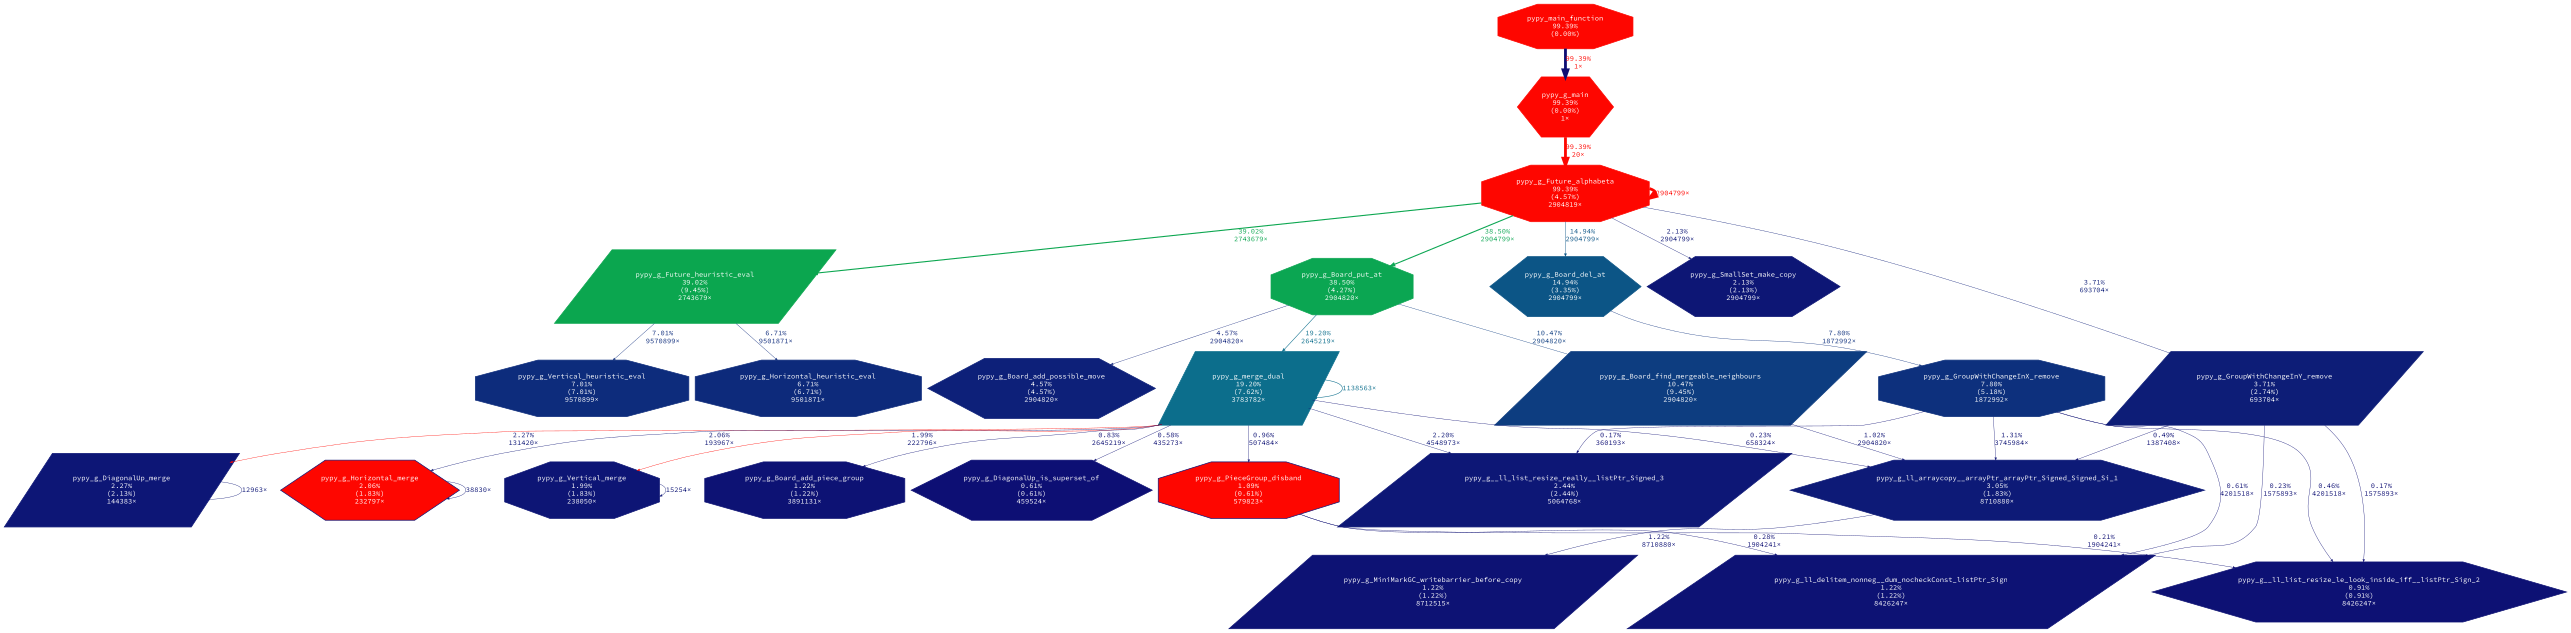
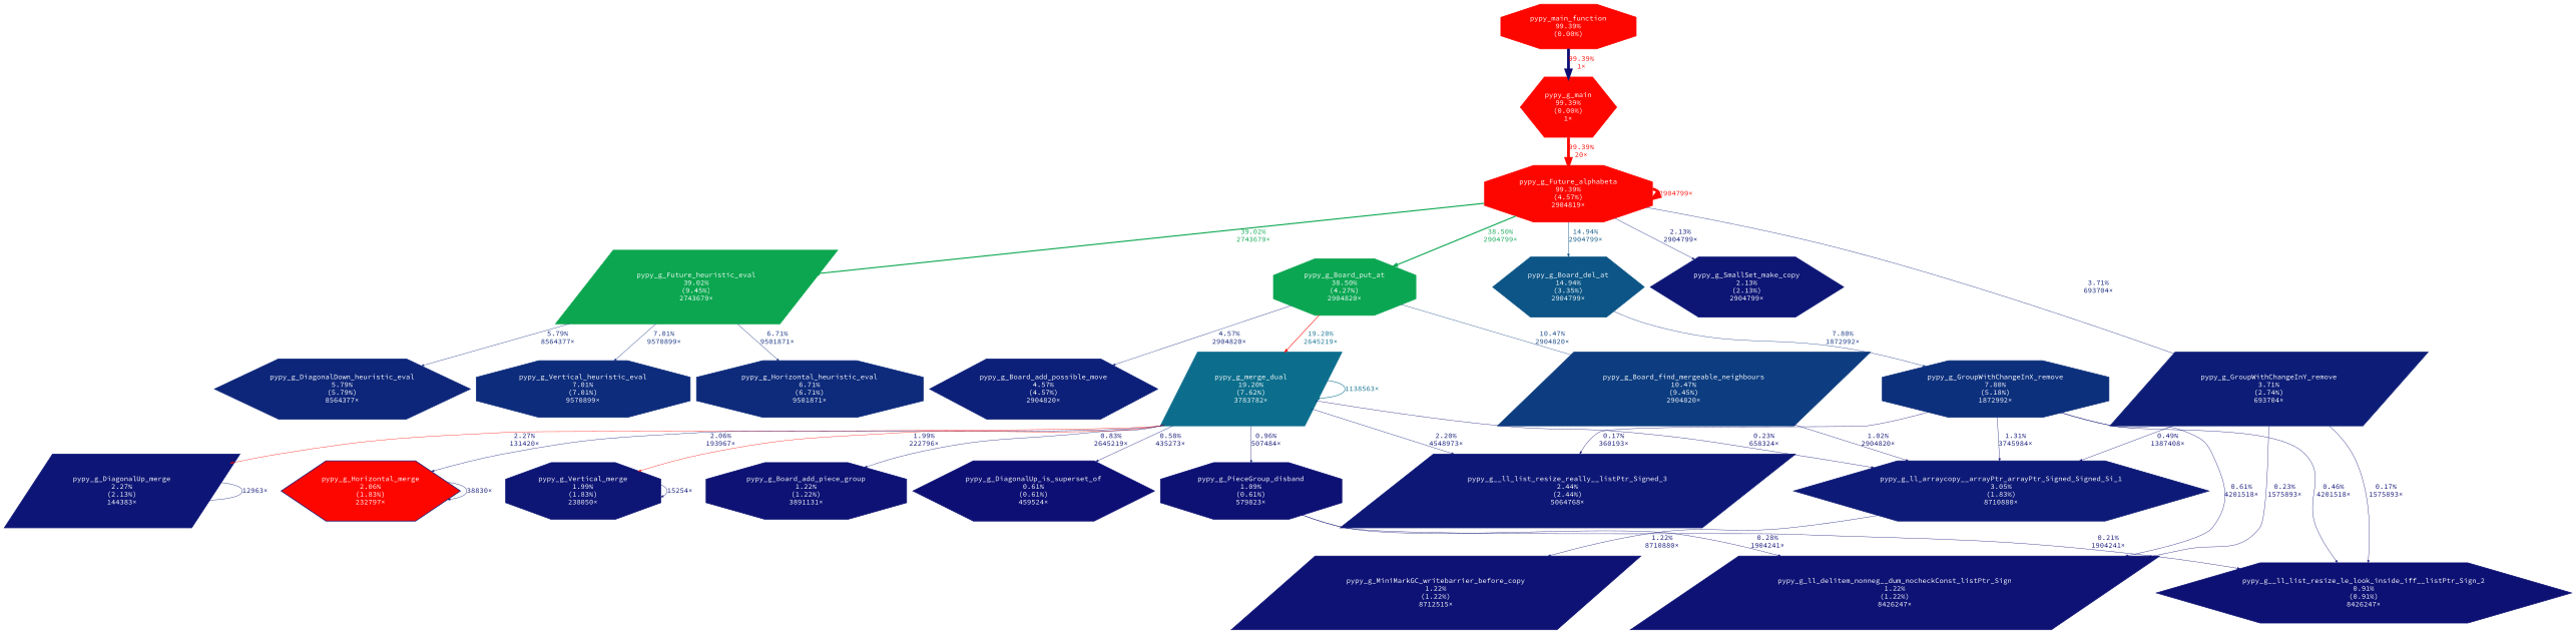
  digraph {
    fontname="Source Code Pro"
    nodesep=0.125
    ranksep=0.25
    node [color="#fe0600" fontcolor="#ffffff" fontname="Source Code Pro" fontsize=10.00 shape=octagon style=filled]
    edge [arrowsize=0.35 color="#fe0600" fontcolor="#0d0e73" fontname="Source Code Pro" fontsize=10.00 labeldistance=0.50 penwidth=0.50]
    n1 [height=0 label="pypy_main_function\n99.39%\n(0.00%)" width=0]
    n2 [height=0 label="pypy_g_main\n99.39%\n(0.00%)\n1×" shape=hexagon width=0]
    n3 [height=0 label="pypy_g_Future_alphabeta\n99.39%\n(4.57%)\n2904819×" width=0]
    n4 [color="#0ba64f" height=0 label="pypy_g_Future_heuristic_eval\n39.02%\n(9.45%)\n2743679×" shape=parallelogram width=0]
    n5 [color="#0ba652" height=0 label="pypy_g_Board_put_at\n38.50%\n(4.27%)\n2904820×" width=0]
    n6 [color="#0c5586" height=0 label="pypy_g_Board_del_at\n14.94%\n(3.35%)\n2904799×" shape=hexagon width=0]
    n7 [color="#0d1675" height=0 label="pypy_g_SmallSet_make_copy\n2.13%\n(2.13%)\n2904799×" shape=hexagon width=0]
    n8 [color="#0d1d77" height=0 label="pypy_g_GroupWithChangeInY_remove\n3.71%\n(2.74%)\n693704×" shape=parallelogram width=0]
    n9 [color="#0d2c7c" height=0 label="pypy_g_Vertical_heuristic_eval\n7.01%\n(7.01%)\n9570899×" width=0]
    n10 [color="#0d2a7b" height=0 label="pypy_g_Horizontal_heuristic_eval\n6.71%\n(6.71%)\n9501871×" width=0]
+   n11 [color="#0d267a" height=0 label="pypy_g_DiagonalDown_heuristic_eval\n5.79%\n(5.79%)\n8564377×" shape=hexagon width=0]
    n12 [color="#0c6e8c" height=0 label="pypy_g_merge_dual\n19.20%\n(7.62%)\n3783782×" shape=parallelogram width=0]
    n13 [color="#0d3d80" height=0 label="pypy_g_Board_find_mergeable_neighbours\n10.47%\n(9.45%)\n2904820×" shape=parallelogram width=0]
    n14 [color="#0d2079" height=0 label="pypy_g_Board_add_possible_move\n4.57%\n(4.57%)\n2904820×" shape=hexagon width=0]
    n15 [color="#0d307d" height=0 label="pypy_g_GroupWithChangeInX_remove\n7.80%\n(5.18%)\n1872992×" width=0]
    n16 [color="#0d1a77" height=0 label="pypy_g_ll_arraycopy__arrayPtr_arrayPtr_Signed_Signed_Si_1\n3.05%\n(1.83%)\n8710880×" shape=hexagon width=0]
    n17 [color="#0d1776" height=0 label="pypy_g__ll_list_resize_really__listPtr_Signed_3\n2.44%\n(2.44%)\n5064768×" shape=parallelogram width=0]
    n18 [color="#0d1676" height=0 label="pypy_g_DiagonalUp_merge\n2.27%\n(2.13%)\n144383×" shape=parallelogram width=0]
    n19 [color="#0d1575" fillcolor="#fe0600" height=0 label="pypy_g_Horizontal_merge\n2.06%\n(1.83%)\n232797×" shape=hexagon width=0]
    n20 [color="#0d1575" height=0 label="pypy_g_Vertical_merge\n1.99%\n(1.83%)\n238050×" width=0]
    n21 [color="#0d1274" height=0 label="pypy_g_Board_add_piece_group\n1.22%\n(1.22%)\n3891131×" width=0]
-   n22 [color="#0d1174" height=0 label="pypy_g_PieceGroup_disband\n1.09%\n(0.61%)\n579823×" width=0 fillcolor="#fe0600"]
+   n22 [color="#0d1174" height=0 label="pypy_g_PieceGroup_disband\n1.09%\n(0.61%)\n579823×" width=0]
    n23 [color="#0d0f74" height=0 label="pypy_g_DiagonalUp_is_superset_of\n0.61%\n(0.61%)\n459524×" shape=hexagon width=0]
    n24 [color="#0d1274" height=0 label="pypy_g_ll_delitem_nonneg__dum_nocheckConst_listPtr_Sign\n1.22%\n(1.22%)\n8426247×" shape=parallelogram width=0]
    n25 [color="#0d1174" height=0 label="pypy_g__ll_list_resize_le_look_inside_iff__listPtr_Sign_2\n0.91%\n(0.91%)\n8426247×" shape=hexagon width=0]
    n26 [color="#0d1274" height=0 label="pypy_g_MiniMarkGC_writebarrier_before_copy\n1.22%\n(1.22%)\n8712515×" shape=parallelogram width=0]
    n1 -> n2 [arrowsize=1.00 color="#0d0d73" fontcolor="#fe0600" label="99.39%\n1×" labeldistance=3.98 penwidth=3.98]
    n2 -> n3 [arrowsize=1.00 fontcolor="#fe0600" label="99.39%\n20×" labeldistance=3.98 penwidth=3.98]
    n3 -> n3 [arrowsize=1.00 fontcolor="#fe0600" label="2904799×" labeldistance=3.98 penwidth=3.98]
    n3 -> n4 [arrowsize=0.62 color="#0ba64f" fontcolor="#0ba64f" label="39.02%\n2743679×" labeldistance=1.56 penwidth=1.56]
    n3 -> n5 [arrowsize=0.62 color="#0ba652" fontcolor="#0ba652" label="38.50%\n2904799×" labeldistance=1.54 penwidth=1.54]
    n3 -> n6 [arrowsize=0.39 color="#0c5586" fontcolor="#0c5586" label="14.94%\n2904799×" labeldistance=0.60 penwidth=0.60]
    n3 -> n7 [color="#0d1675" fontcolor="#0d1675" label="2.13%\n2904799×"]
    n3 -> n8 [color="#0d1d77" fontcolor="#0d1d77" label="3.71%\n693704×"]
    n4 -> n9 [color="#0d2c7c" fontcolor="#0d2c7c" label="7.01%\n9570899×"]
    n4 -> n10 [color="#0d2a7b" fontcolor="#0d2a7b" label="6.71%\n9501871×"]
-   n5 -> n12 [arrowsize=0.44 color="#0c6e8c" fontcolor="#0c6e8c" label="19.20%\n2645219×" labeldistance=0.77 penwidth=0.77]
+   n4 -> n11 [color="#0d267a" fontcolor="#0d267a" label="5.79%\n8564377×"]
+   n5 -> n12 [arrowsize=0.44 fontcolor="#0c6e8c" label="19.20%\n2645219×" labeldistance=0.77 penwidth=0.77]
    n5 -> n13 [color="#0d3d80" fontcolor="#0d3d80" label="10.47%\n2904820×"]
    n5 -> n14 [color="#0d2079" fontcolor="#0d2079" label="4.57%\n2904820×"]
    n6 -> n15 [color="#0d307d" fontcolor="#0d307d" label="7.80%\n1872992×"]
    n8 -> n16 [color="#0d0f73" fontcolor="#0d0f73" label="0.49%\n1387408×"]
    n8 -> n24 [color="#0d0e73" label="0.23%\n1575893×"]
    n8 -> n25 [color="#0d0d73" fontcolor="#0d0d73" label="0.17%\n1575893×"]
    n12 -> n12 [arrowsize=0.44 color="#0c6e8c" fontcolor="#0c6e8c" label="1138563×" labeldistance=0.77 penwidth=0.77]
    n12 -> n16 [color="#0d0e73" label="0.23%\n658324×"]
    n12 -> n17 [color="#0d1676" fontcolor="#0d1676" label="2.20%\n4548973×"]
    n12 -> n18 [fontcolor="#0d1676" label="2.27%\n131420×"]
    n12 -> n19 [color="#0d1575" fontcolor="#0d1575" label="2.06%\n193967×"]
    n12 -> n20 [fontcolor="#0d1575" label="1.99%\n222796×"]
    n12 -> n21 [color="#0d1074" fontcolor="#0d1074" label="0.83%\n2645219×"]
    n12 -> n22 [color="#0d1174" fontcolor="#0d1174" label="0.96%\n507484×"]
    n12 -> n23 [color="#0d0f73" fontcolor="#0d0f73" label="0.58%\n435273×"]
    n13 -> n16 [color="#0d1174" fontcolor="#0d1174" label="1.02%\n2904820×"]
    n15 -> n16 [color="#0d1274" fontcolor="#0d1274" label="1.31%\n3745984×"]
    n15 -> n17 [color="#0d0d73" fontcolor="#0d0d73" label="0.17%\n360193×"]
    n15 -> n24 [color="#0d0f74" fontcolor="#0d0f74" label="0.61%\n4201518×"]
    n15 -> n25 [color="#0d0f73" fontcolor="#0d0f73" label="0.46%\n4201518×"]
    n16 -> n26 [color="#0d1274" fontcolor="#0d1274" label="1.22%\n8710880×"]
    n18 -> n18 [color="#0d1676" fontcolor="#0d1676" label="12963×"]
    n19 -> n19 [color="#0d1575" fontcolor="#0d1575" label="38830×"]
    n20 -> n20 [color="#0d1575" fontcolor="#0d1575" label="15254×"]
    n22 -> n24 [color="#0d0e73" label="0.28%\n1904241×"]
    n22 -> n25 [color="#0d0e73" label="0.21%\n1904241×"]
  }
